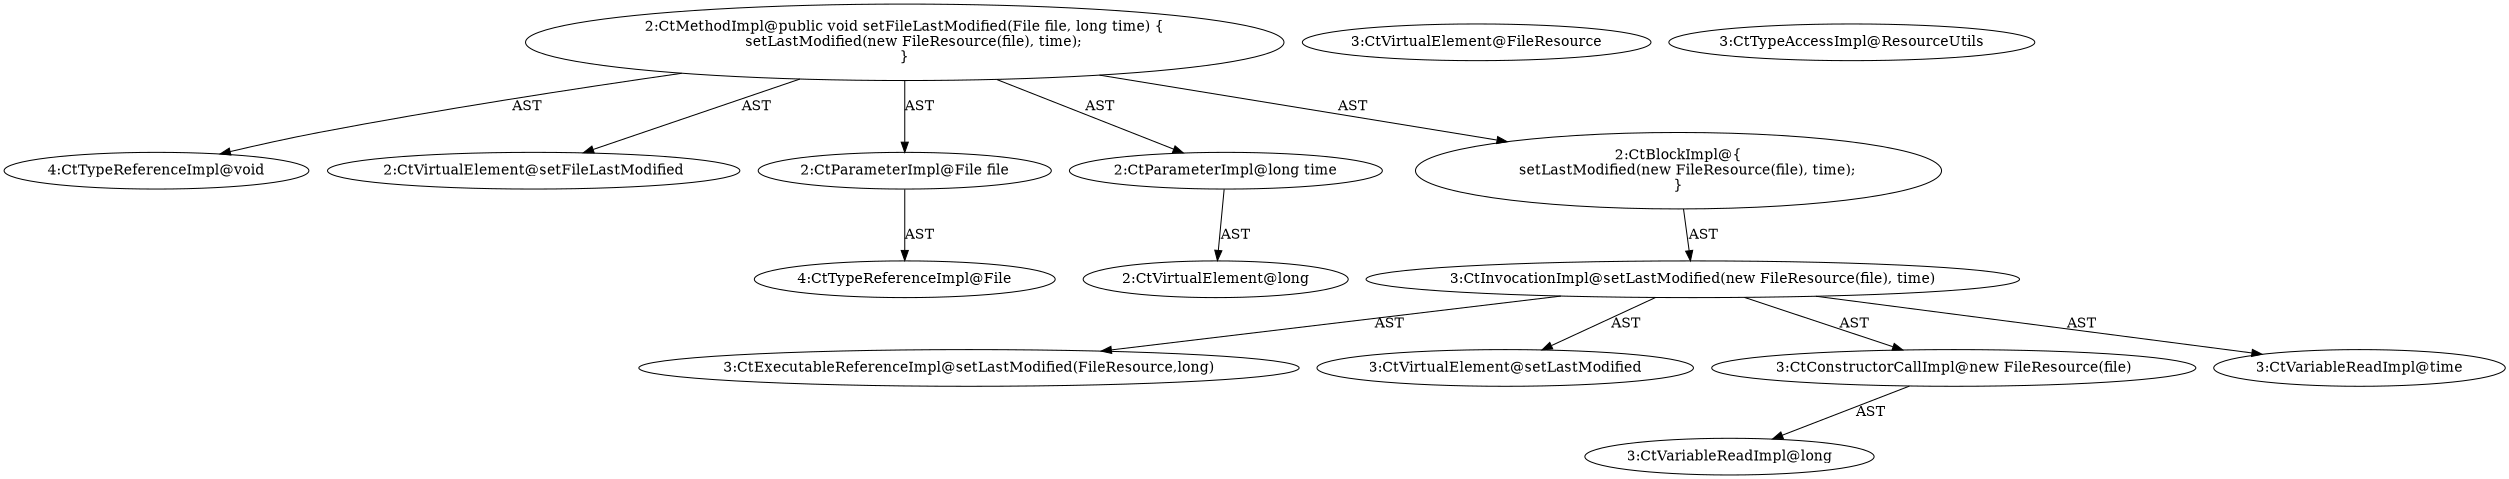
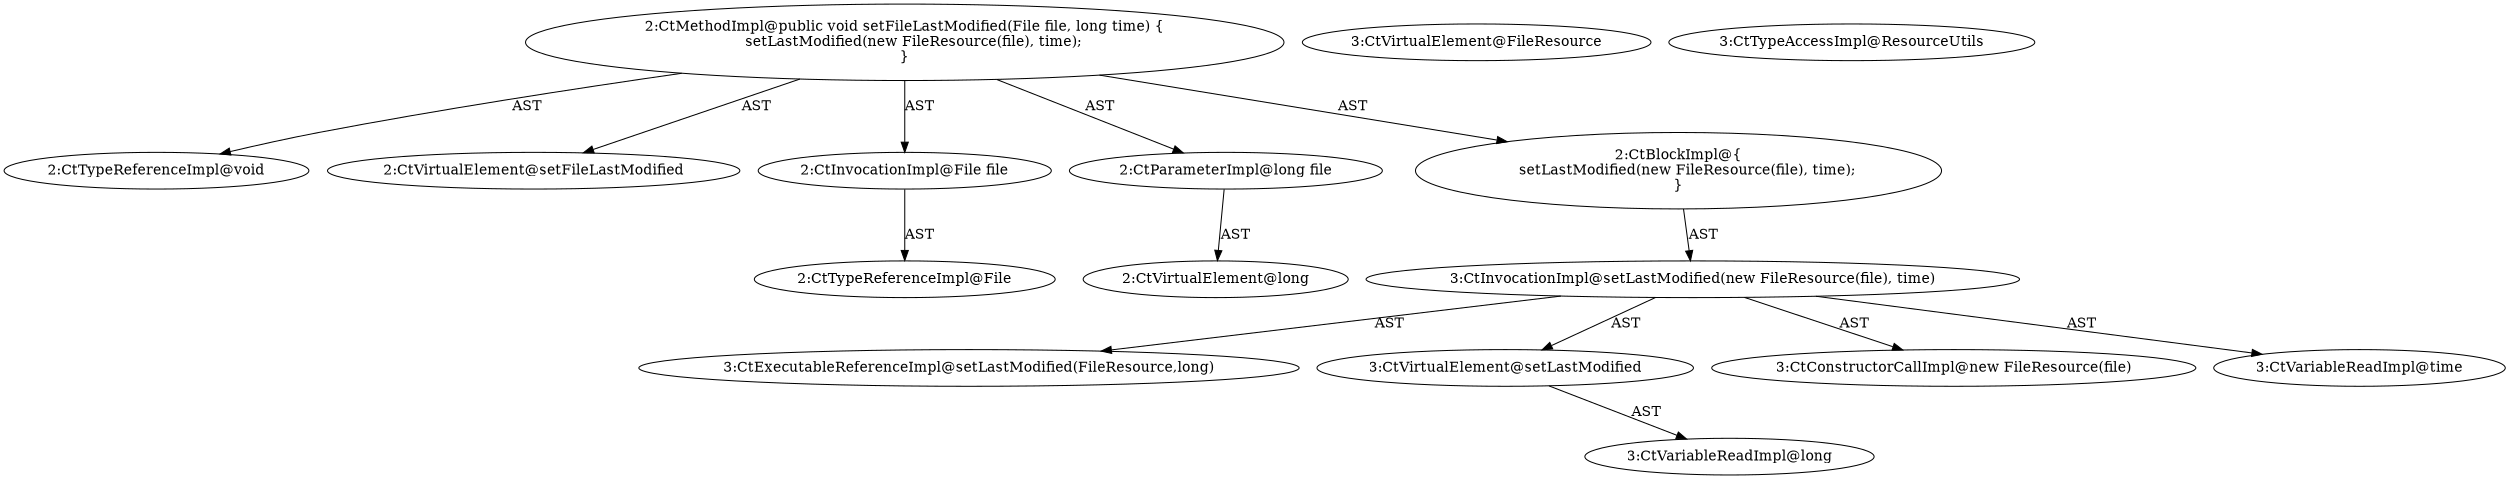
  digraph {
    node [shape=ellipse]
-   n1 [label="4:CtTypeReferenceImpl@void"]
+   n1 [label="2:CtTypeReferenceImpl@void"]
    n2 [label="2:CtVirtualElement@setFileLastModified"]
-   n3 [label="2:CtParameterImpl@File file"]
-   n4 [label="4:CtTypeReferenceImpl@File"]
-   n5 [label="2:CtParameterImpl@long time"]
+   n3 [label="2:CtInvocationImpl@File file"]
+   n4 [label="2:CtTypeReferenceImpl@File"]
+   n5 [label="2:CtParameterImpl@long file"]
    n6 [label="2:CtVirtualElement@long"]
    n7 [label="3:CtExecutableReferenceImpl@setLastModified(FileResource,long)"]
    n8 [label="3:CtVirtualElement@setLastModified"]
    n9 [label="3:CtVirtualElement@FileResource"]
    n10 [label="3:CtVariableReadImpl@long"]
    n11 [label="3:CtConstructorCallImpl@new FileResource(file)"]
    n12 [label="3:CtVariableReadImpl@time"]
    n13 [label="3:CtInvocationImpl@setLastModified(new FileResource(file), time)"]
    n14 [label="2:CtBlockImpl@\{\n    setLastModified(new FileResource(file), time);\n\}"]
    n15 [label="2:CtMethodImpl@public void setFileLastModified(File file, long time) \{\n    setLastModified(new FileResource(file), time);\n\}"]
    n16 [label="3:CtTypeAccessImpl@ResourceUtils"]
    n3 -> n4 [label=AST]
    n5 -> n6 [label=AST]
-   n11 -> n10 [label=AST]
+   n8 -> n10 [label=AST]
    n13 -> n7 [label=AST]
    n13 -> n8 [label=AST]
    n13 -> n11 [label=AST]
    n13 -> n12 [label=AST]
    n14 -> n13 [label=AST]
    n15 -> n1 [label=AST]
    n15 -> n2 [label=AST]
    n15 -> n3 [label=AST]
    n15 -> n5 [label=AST]
    n15 -> n14 [label=AST]
  }
